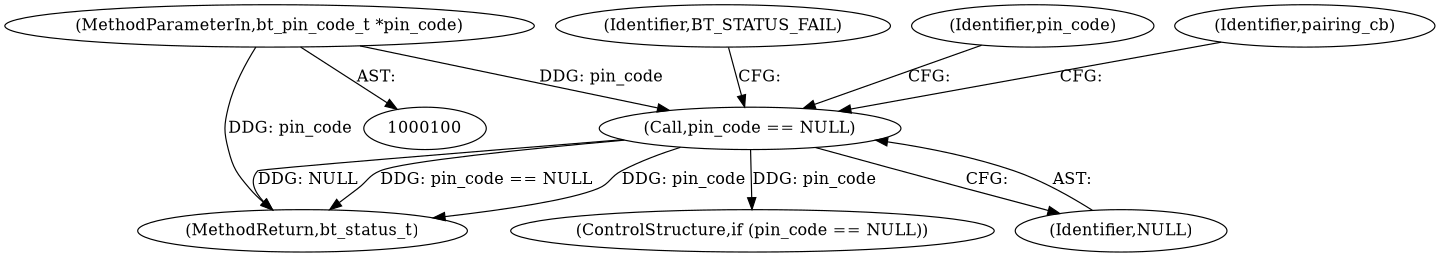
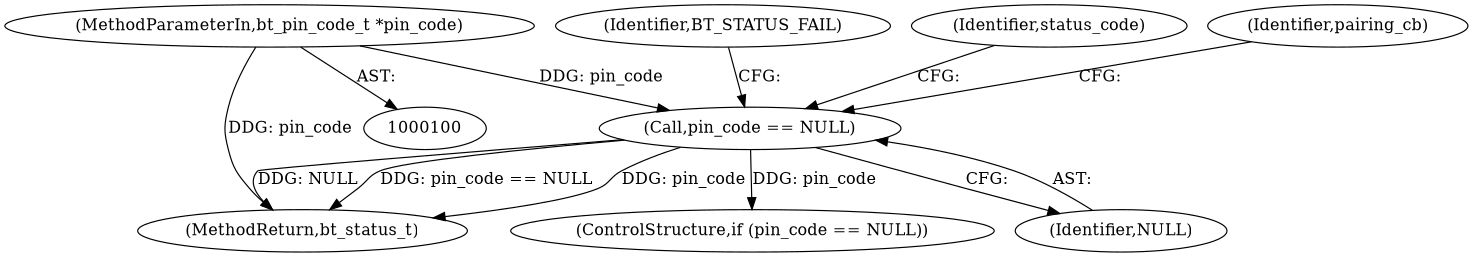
  digraph {
    n1 [label="(MethodParameterIn,bt_pin_code_t *pin_code)"]
    n2 [label="(Call,pin_code == NULL)"]
    n3 [label="(MethodReturn,bt_status_t)"]
    1000100
    n5 [label="(ControlStructure,if (pin_code == NULL))"]
    n6 [label="(Identifier,NULL)"]
    n7 [label="(Identifier,BT_STATUS_FAIL)"]
-   n8 [label="(Identifier,pin_code)"]
+   n8 [label="(Identifier,status_code)"]
    n9 [label="(Identifier,pairing_cb)"]
    n1 -> n2 [label="DDG: pin_code"]
    n1 -> n3 [label="DDG: pin_code"]
    n1 -> 1000100 [label="AST: "]
    n2 -> n3 [label="DDG: pin_code"]
    n2 -> n3 [label="DDG: NULL"]
    n2 -> n3 [label="DDG: pin_code == NULL"]
    n2 -> n5 [label="DDG: pin_code"]
    n2 -> n6 [label="CFG: "]
    n6 -> n2 [label="AST: "]
    n7 -> n2 [label="CFG: "]
    n8 -> n2 [label="CFG: "]
    n9 -> n2 [label="CFG: "]
  }
